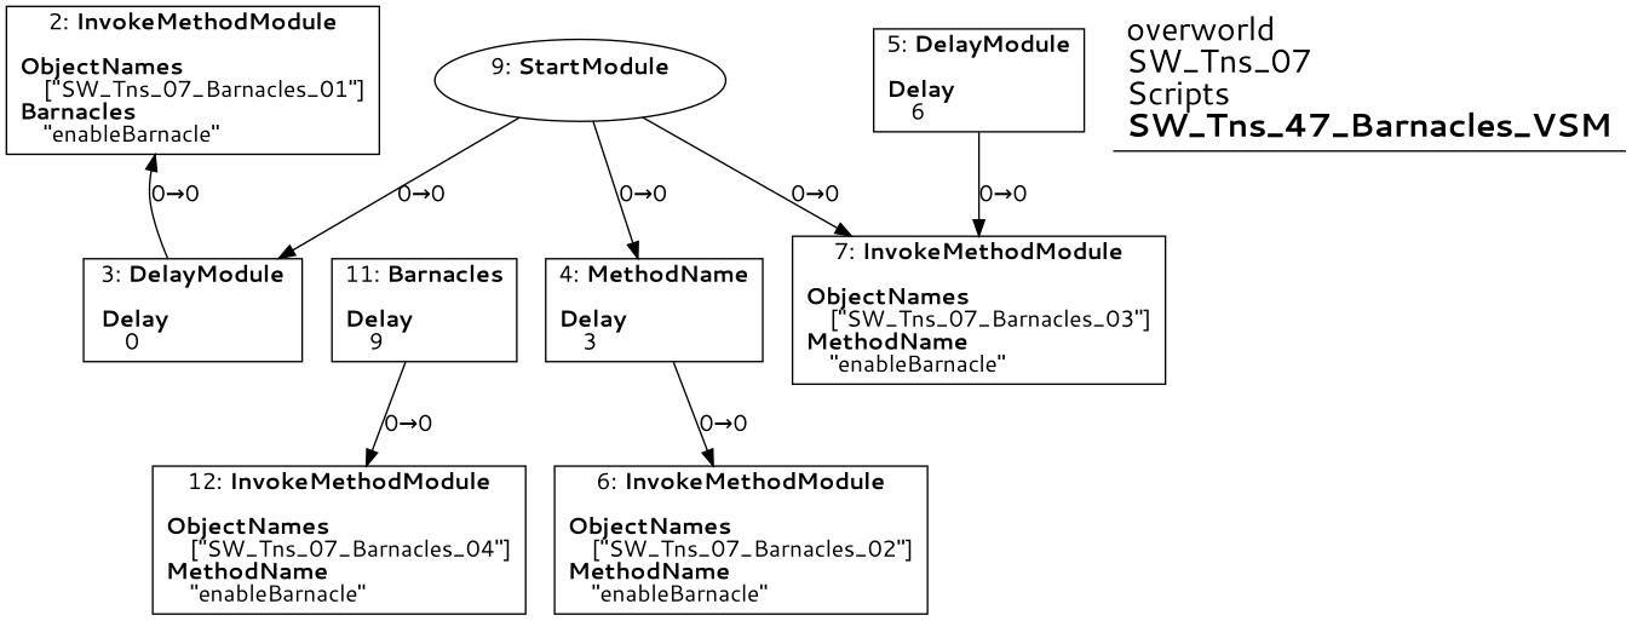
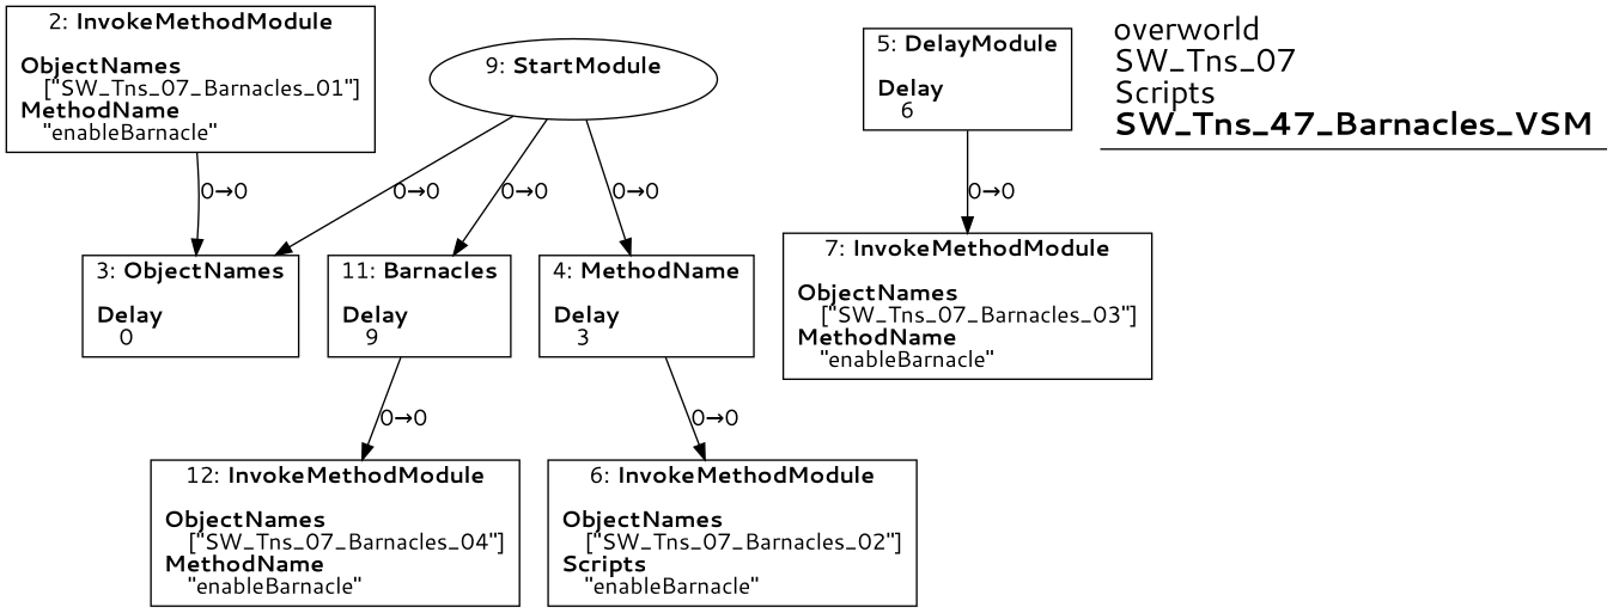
  digraph {
    fontname="Segoe UI"
    splines=spline
    node [fontname="Segoe UI" shape=box]
    edge [fontname="Segoe UI"]
-   n1 [label=<2: <b>InvokeMethodModule</b><br/><br/><b>ObjectNames</b><br align="left"/>    [&quot;SW_Tns_07_Barnacles_01&quot;]<br align="left"/><b>Barnacles</b><br align="left"/>    &quot;enableBarnacle&quot;<br align="left"/>>]
-   n2 [label=<3: <b>DelayModule</b><br/><br/><b>Delay</b><br align="left"/>    0<br align="left"/>>]
+   n1 [label=<2: <b>InvokeMethodModule</b><br/><br/><b>ObjectNames</b><br align="left"/>    [&quot;SW_Tns_07_Barnacles_01&quot;]<br align="left"/><b>MethodName</b><br align="left"/>    &quot;enableBarnacle&quot;<br align="left"/>>]
+   n2 [label=<3: <b>ObjectNames</b><br/><br/><b>Delay</b><br align="left"/>    0<br align="left"/>>]
    n3 [label=<4: <b>MethodName</b><br/><br/><b>Delay</b><br align="left"/>    3<br align="left"/>>]
-   n4 [label=<6: <b>InvokeMethodModule</b><br/><br/><b>ObjectNames</b><br align="left"/>    [&quot;SW_Tns_07_Barnacles_02&quot;]<br align="left"/><b>MethodName</b><br align="left"/>    &quot;enableBarnacle&quot;<br align="left"/>>]
+   n4 [label=<6: <b>InvokeMethodModule</b><br/><br/><b>ObjectNames</b><br align="left"/>    [&quot;SW_Tns_07_Barnacles_02&quot;]<br align="left"/><b>Scripts</b><br align="left"/>    &quot;enableBarnacle&quot;<br align="left"/>>]
    n5 [label=<5: <b>DelayModule</b><br/><br/><b>Delay</b><br align="left"/>    6<br align="left"/>>]
    n6 [label=<7: <b>InvokeMethodModule</b><br/><br/><b>ObjectNames</b><br align="left"/>    [&quot;SW_Tns_07_Barnacles_03&quot;]<br align="left"/><b>MethodName</b><br align="left"/>    &quot;enableBarnacle&quot;<br align="left"/>>]
    n7 [label=<9: <b>StartModule</b><br/><br/>> shape=oval]
    n8 [label=<11: <b>Barnacles</b><br/><br/><b>Delay</b><br align="left"/>    9<br align="left"/>>]
    n9 [label=<12: <b>InvokeMethodModule</b><br/><br/><b>ObjectNames</b><br align="left"/>    [&quot;SW_Tns_07_Barnacles_04&quot;]<br align="left"/><b>MethodName</b><br align="left"/>    &quot;enableBarnacle&quot;<br align="left"/>>]
    n10 [label=<<font point-size="20">overworld<br align="left"/>SW_Tns_07<br align="left"/>Scripts<br align="left"/><b>SW_Tns_47_Barnacles_VSM</b><br align="left"/></font>> shape=underline]
-   n2 -> n1 [label="0→0"]
+   n1 -> n2 [label="0→0"]
    n3 -> n4 [label="0→0"]
    n5 -> n6 [label="0→0"]
    n7 -> n2 [label="0→0"]
    n7 -> n3 [label="0→0"]
-   n7 -> n6 [label="0→0"]
+   n7 -> n8 [label="0→0"]
    n8 -> n9 [label="0→0"]
  }
